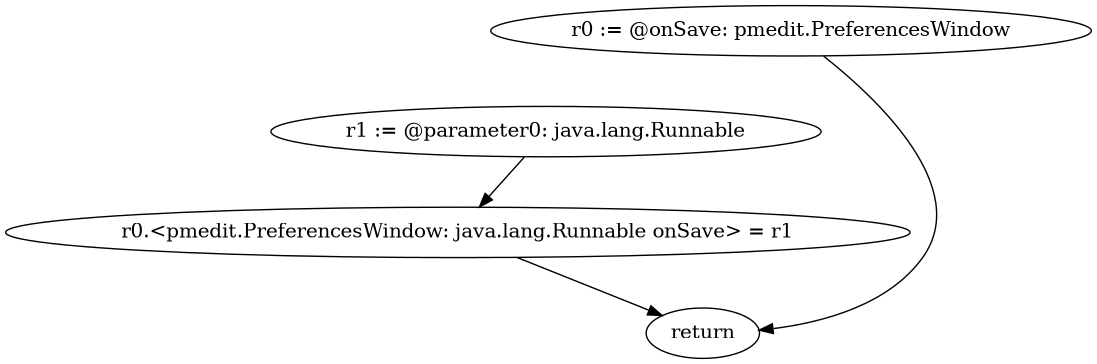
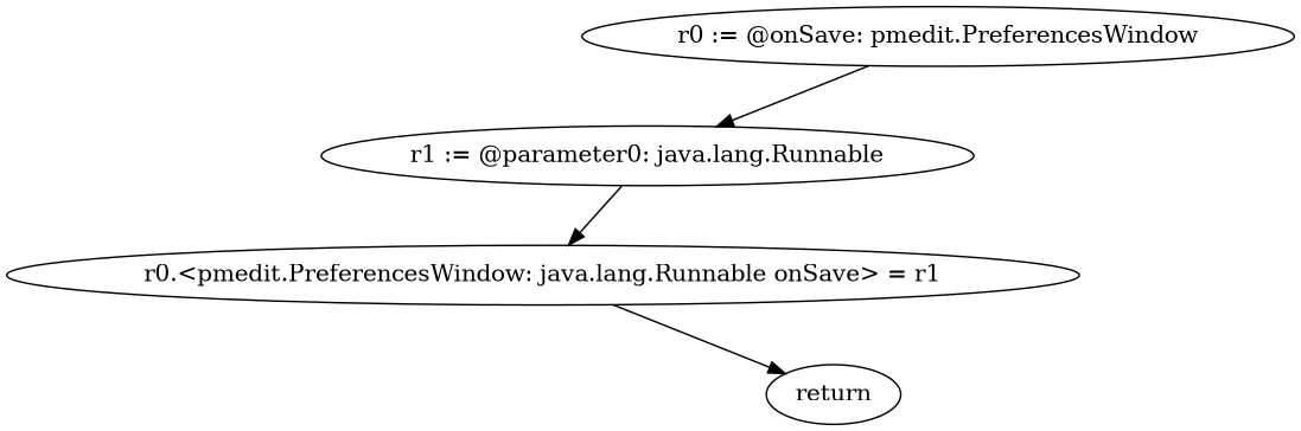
  digraph {
    n1 [label="r0 := @onSave: pmedit.PreferencesWindow"]
    "r1 := @parameter0: java.lang.Runnable"
    "r0.<pmedit.PreferencesWindow: java.lang.Runnable onSave> = r1"
    return
-   n1 -> return
+   n1 -> "r1 := @parameter0: java.lang.Runnable"
    "r1 := @parameter0: java.lang.Runnable" -> "r0.<pmedit.PreferencesWindow: java.lang.Runnable onSave> = r1"
    "r0.<pmedit.PreferencesWindow: java.lang.Runnable onSave> = r1" -> return
  }
